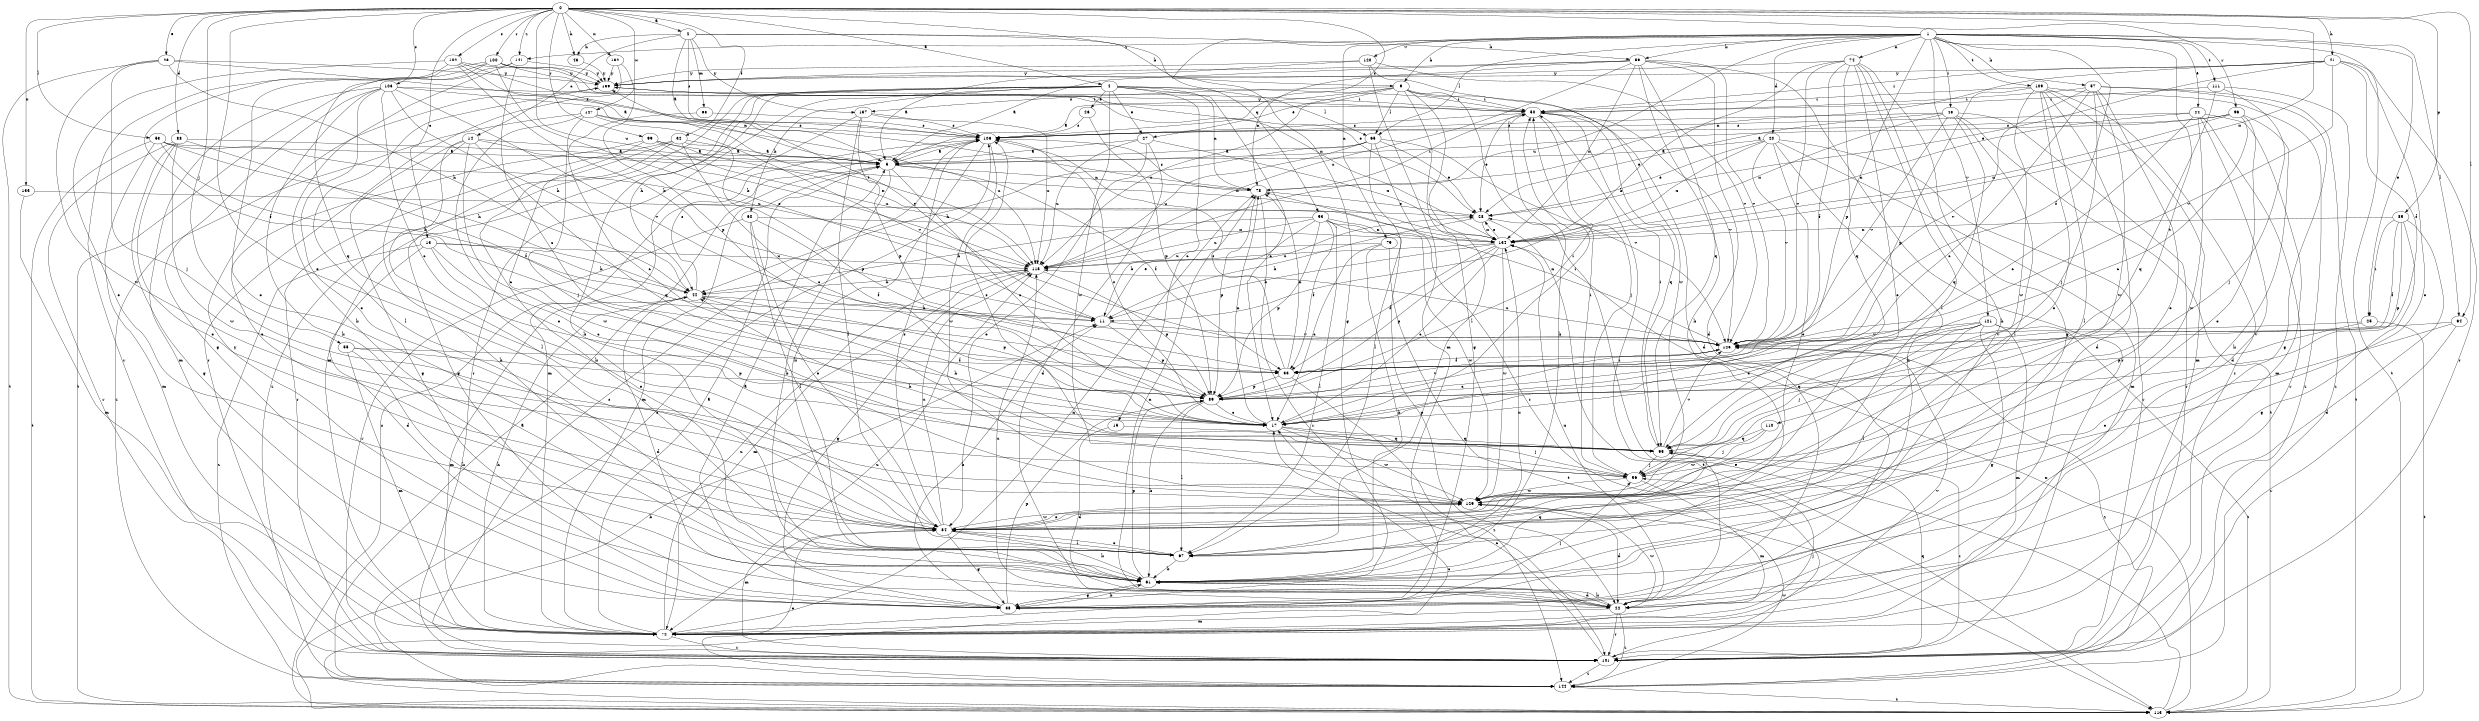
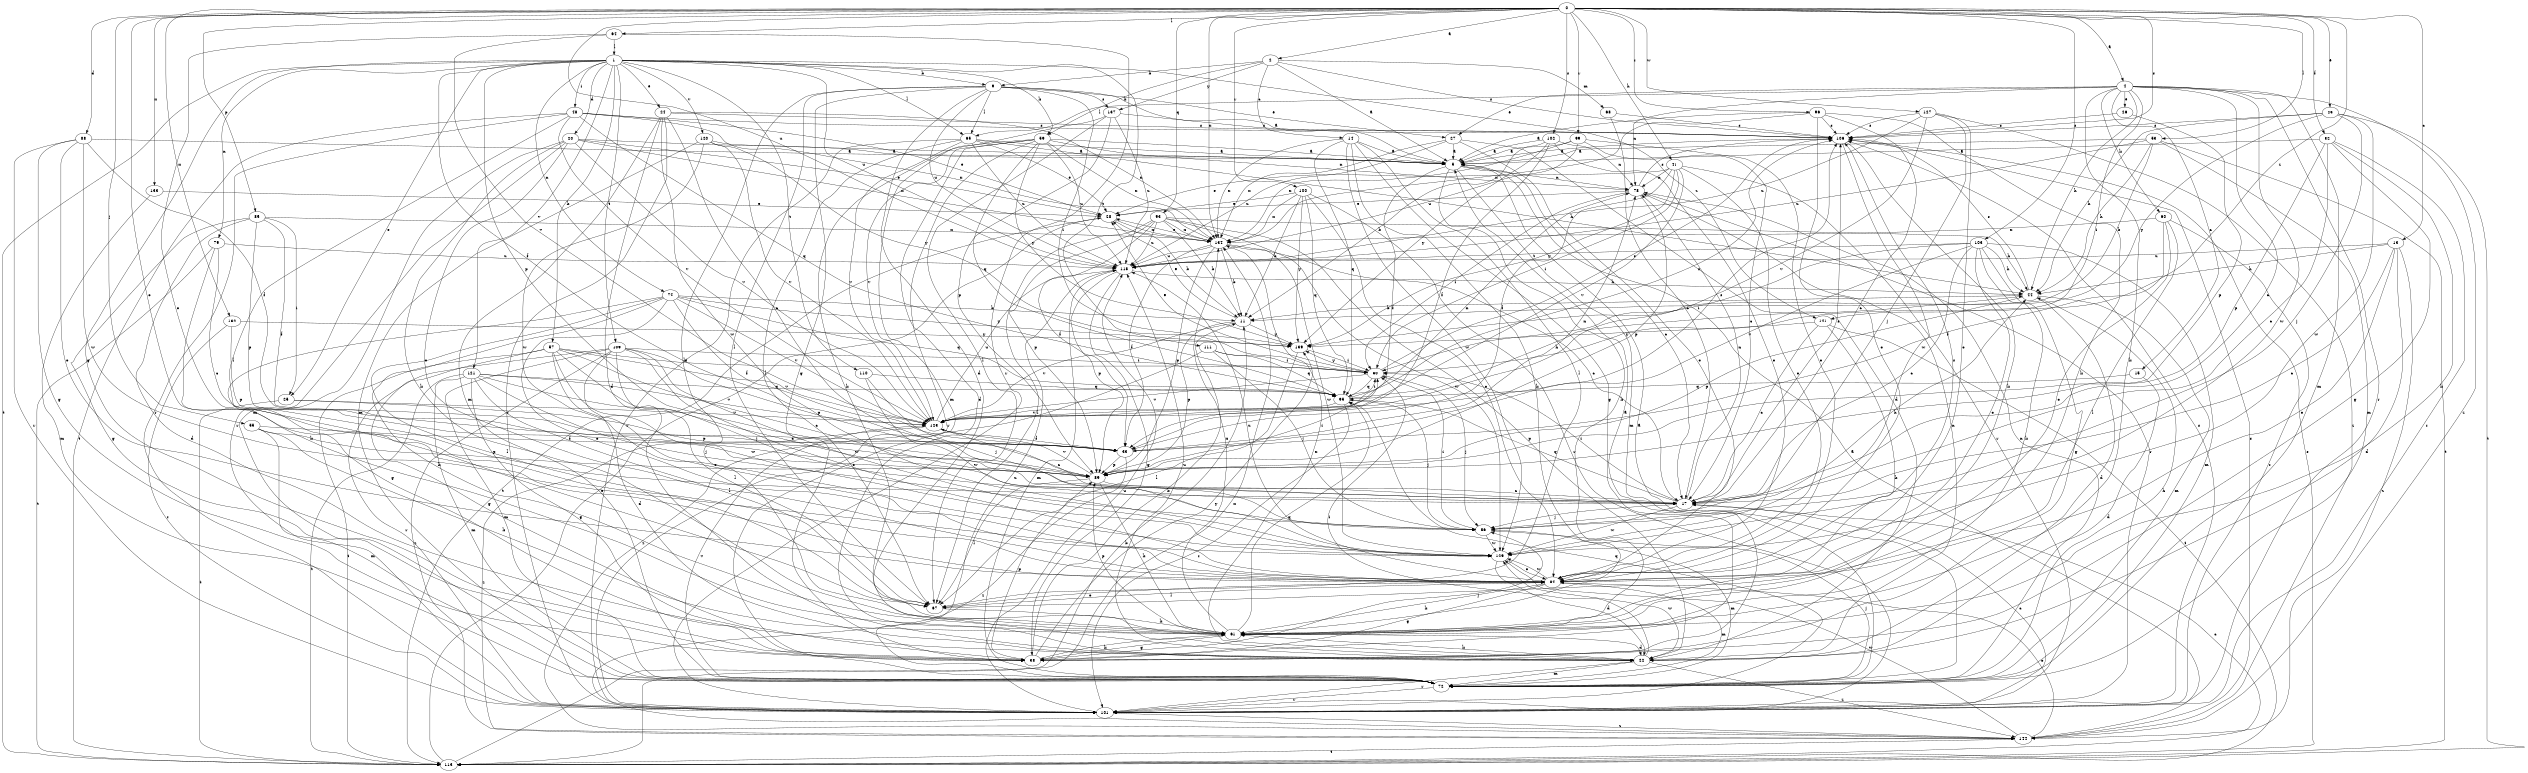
  strict digraph {
    0
    2
    4
    13
    n5 [label=88]
    23
    32
    41
-   43
    55
    n11 [label=53]
    64
    84
    85
    93
    96
    99
    100
    102
    103
    106
    118
    127
    132
    133
    134
    141
    9
    59
    5
    14
    68
    137
    65
    78
    15
    17
    26
    27
    44
    50
    60
    61
    72
    101
    129
    144
    22
    33
    38
    113
    139
    56
    89
    28
    123
    11
    67
    25
    95
    1
    20
    24
    48
    57
    74
    n67 [label=79]
    109
    110
    111
    120
    121
    0 -> 2 [label=a]
    0 -> 4 [label=a]
    0 -> 13 [label=c]
    0 -> n5 [label=d]
    0 -> 23 [label=e]
    0 -> 32 [label=f]
    0 -> 41 [label=h]
-   0 -> 43 [label=h]
    0 -> 55 [label=j]
    0 -> n11 [label=l]
    0 -> 64 [label=l]
    0 -> 84 [label=o]
    0 -> 85 [label=p]
    0 -> 93 [label=q]
    0 -> 96 [label=r]
    0 -> 99 [label=r]
    0 -> 100 [label=r]
    0 -> 102 [label=s]
    0 -> 103 [label=s]
    0 -> 106 [label=s]
    0 -> 118 [label=u]
    0 -> 127 [label=w]
    0 -> 132 [label=x]
    0 -> 133 [label=x]
    0 -> 134 [label=x]
    0 -> 141 [label=z]
-   2 -> 43 [label=h]
    2 -> 106 [label=s]
    2 -> 9 [label=b]
    2 -> 59 [label=k]
    2 -> 5 [label=a]
    2 -> 14 [label=c]
    2 -> 68 [label=m]
    2 -> 137 [label=y]
    4 -> 65 [label=l]
    4 -> 78 [label=n]
    4 -> 15 [label=c]
    4 -> 17 [label=c]
    4 -> 26 [label=e]
    4 -> 27 [label=e]
    4 -> 44 [label=h]
    4 -> 50 [label=i]
    4 -> 60 [label=k]
    4 -> 61 [label=k]
    4 -> 72 [label=m]
    4 -> 101 [label=r]
    4 -> 129 [label=w]
    4 -> 144 [label=z]
    13 -> 84 [label=o]
    13 -> 118 [label=u]
    13 -> 17 [label=c]
    13 -> 44 [label=h]
    13 -> 144 [label=z]
    13 -> 22 [label=d]
    n5 -> 84 [label=o]
    n5 -> 5 [label=a]
    n5 -> 101 [label=r]
    n5 -> 129 [label=w]
    n5 -> 33 [label=f]
    n5 -> 38 [label=g]
    23 -> 106 [label=s]
    23 -> 44 [label=h]
    23 -> 129 [label=w]
    23 -> 113 [label=t]
    23 -> 139 [label=y]
    23 -> 56 [label=j]
    32 -> 5 [label=a]
    32 -> 17 [label=c]
    32 -> 61 [label=k]
    32 -> 101 [label=r]
    32 -> 38 [label=g]
    32 -> 89 [label=p]
    41 -> 84 [label=o]
    41 -> 78 [label=n]
    41 -> 50 [label=i]
    41 -> 101 [label=r]
    41 -> 33 [label=f]
    41 -> 139 [label=y]
    41 -> 28 [label=e]
    41 -> 123 [label=v]
-   43 -> 139 [label=y]
    55 -> 61 [label=k]
    55 -> 72 [label=m]
    55 -> 33 [label=f]
    55 -> 89 [label=p]
    n11 -> 118 [label=u]
    n11 -> 5 [label=a]
    n11 -> 44 [label=h]
    n11 -> 72 [label=m]
    n11 -> 113 [label=t]
    n11 -> 11 [label=b]
    64 -> 84 [label=o]
    64 -> 101 [label=r]
    64 -> 123 [label=v]
    84 -> 106 [label=s]
    84 -> 118 [label=u]
    84 -> 61 [label=k]
    84 -> 72 [label=m]
    84 -> 129 [label=w]
    84 -> 38 [label=g]
    84 -> 67 [label=l]
    85 -> 134 [label=x]
    85 -> 22 [label=d]
    85 -> 33 [label=f]
    85 -> 38 [label=g]
    85 -> 89 [label=p]
    85 -> 25 [label=i]
    93 -> 118 [label=u]
    93 -> 134 [label=x]
    93 -> 44 [label=h]
    93 -> 129 [label=w]
    93 -> 22 [label=p]
    93 -> 33 [label=f]
    93 -> 89 [label=p]
    93 -> 11 [label=b]
    93 -> 67 [label=l]
    96 -> 84 [label=o]
    96 -> 106 [label=s]
    96 -> 134 [label=x]
    96 -> 5 [label=a]
    96 -> 17 [label=c]
    96 -> 61 [label=k]
    99 -> 84 [label=o]
    99 -> 118 [label=u]
    99 -> 134 [label=x]
    99 -> 5 [label=a]
    99 -> 17 [label=c]
    100 -> 84 [label=o]
    100 -> 134 [label=x]
    100 -> 101 [label=r]
    100 -> 139 [label=y]
    100 -> 28 [label=e]
    100 -> 11 [label=b]
    100 -> 95 [label=q]
    102 -> 84 [label=o]
    102 -> 5 [label=a]
    102 -> 78 [label=n]
    102 -> 33 [label=f]
    102 -> 139 [label=y]
    102 -> 11 [label=b]
    103 -> 84 [label=o]
    103 -> 118 [label=t]
    103 -> 17 [label=c]
    103 -> 44 [label=h]
    103 -> 50 [label=i]
    103 -> 61 [label=k]
    103 -> 72 [label=m]
    103 -> 38 [label=g]
    103 -> 123 [label=v]
    106 -> 5 [label=a]
    106 -> 61 [label=k]
    106 -> 129 [label=w]
    118 -> 44 [label=h]
    118 -> 72 [label=m]
    118 -> 38 [label=g]
    118 -> 89 [label=p]
    127 -> 84 [label=o]
    127 -> 106 [label=s]
    127 -> 118 [label=u]
    127 -> 144 [label=z]
    127 -> 56 [label=j]
    127 -> 123 [label=v]
    132 -> 101 [label=r]
    132 -> 139 [label=y]
    132 -> 89 [label=p]
    133 -> 72 [label=m]
    133 -> 28 [label=e]
    134 -> 118 [label=u]
    134 -> 17 [label=c]
    134 -> 129 [label=w]
    134 -> 33 [label=f]
    134 -> 89 [label=p]
    134 -> 28 [label=e]
    134 -> 11 [label=b]
    141 -> 17 [label=c]
    141 -> 61 [label=k]
    141 -> 113 [label=t]
    141 -> 139 [label=y]
    9 -> 118 [label=u]
    9 -> 5 [label=a]
    9 -> 137 [label=s]
    9 -> 65 [label=l]
    9 -> 27 [label=e]
    9 -> 50 [label=i]
    9 -> 61 [label=k]
    9 -> 22 [label=d]
    9 -> 38 [label=g]
    9 -> 67 [label=l]
    59 -> 118 [label=u]
    59 -> 134 [label=x]
    59 -> 5 [label=a]
    59 -> 78 [label=n]
    59 -> 61 [label=k]
    59 -> 101 [label=r]
    59 -> 22 [label=d]
    59 -> 139 [label=y]
    59 -> 123 [label=v]
    59 -> 95 [label=q]
    5 -> 78 [label=n]
    5 -> 17 [label=c]
    5 -> 61 [label=k]
    5 -> 72 [label=m]
    5 -> 33 [label=f]
    14 -> 134 [label=x]
    14 -> 5 [label=a]
    14 -> 61 [label=k]
    14 -> 129 [label=w]
    14 -> 38 [label=g]
    14 -> 67 [label=l]
    14 -> 95 [label=q]
    68 -> 106 [label=s]
    68 -> 17 [label=c]
    137 -> 106 [label=s]
    137 -> 118 [label=u]
    137 -> 72 [label=m]
    137 -> 89 [label=p]
    137 -> 67 [label=l]
    65 -> 118 [label=u]
    65 -> 5 [label=a]
    65 -> 44 [label=h]
    65 -> 101 [label=r]
    65 -> 28 [label=e]
    65 -> 123 [label=v]
    65 -> 67 [label=l]
    78 -> 106 [label=s]
    78 -> 50 [label=i]
    78 -> 101 [label=r]
    78 -> 89 [label=p]
    78 -> 28 [label=e]
    15 -> 22 [label=d]
    15 -> 95 [label=q]
    17 -> 106 [label=s]
    17 -> 78 [label=n]
    17 -> 50 [label=i]
    17 -> 129 [label=w]
    17 -> 56 [label=j]
    17 -> 95 [label=q]
    26 -> 106 [label=s]
    26 -> 89 [label=p]
    27 -> 84 [label=o]
    27 -> 118 [label=u]
    27 -> 134 [label=x]
    27 -> 5 [label=a]
    27 -> 22 [label=d]
    44 -> 106 [label=s]
    44 -> 72 [label=m]
    44 -> 22 [label=d]
    44 -> 89 [label=p]
    44 -> 11 [label=b]
    50 -> 106 [label=s]
    50 -> 139 [label=y]
    50 -> 56 [label=j]
    50 -> 28 [label=e]
    50 -> 123 [label=v]
    50 -> 95 [label=q]
    60 -> 84 [label=o]
    60 -> 134 [label=x]
    60 -> 101 [label=r]
    60 -> 33 [label=f]
    60 -> 67 [label=l]
    61 -> 134 [label=x]
    61 -> 22 [label=d]
    61 -> 38 [label=g]
    61 -> 89 [label=p]
    61 -> 95 [label=q]
    72 -> 118 [label=u]
    72 -> 5 [label=a]
    72 -> 78 [label=n]
    72 -> 44 [label=h]
    72 -> 101 [label=r]
    72 -> 56 [label=j]
    72 -> 123 [label=v]
    101 -> 106 [label=s]
    101 -> 118 [label=u]
    101 -> 17 [label=c]
    101 -> 144 [label=z]
    101 -> 95 [label=q]
    129 -> 84 [label=o]
    129 -> 22 [label=d]
    144 -> 84 [label=o]
    144 -> 106 [label=s]
    144 -> 5 [label=a]
    144 -> 129 [label=w]
    144 -> 113 [label=t]
    22 -> 118 [label=u]
    22 -> 134 [label=x]
    22 -> 78 [label=n]
    22 -> 50 [label=i]
    22 -> 61 [label=k]
    22 -> 72 [label=m]
    22 -> 101 [label=r]
    22 -> 129 [label=w]
    22 -> 144 [label=z]
    33 -> 106 [label=s]
    33 -> 78 [label=n]
    33 -> 144 [label=z]
    33 -> 89 [label=p]
    38 -> 5 [label=a]
    38 -> 61 [label=k]
    38 -> 139 [label=y]
    38 -> 56 [label=j]
    38 -> 89 [label=p]
    38 -> 11 [label=b]
    113 -> 106 [label=s]
    113 -> 134 [label=x]
    113 -> 17 [label=c]
    113 -> 28 [label=e]
    113 -> 11 [label=b]
    139 -> 50 [label=i]
    139 -> 67 [label=l]
    56 -> 44 [label=h]
    56 -> 50 [label=i]
    56 -> 72 [label=m]
    56 -> 129 [label=w]
    89 -> 17 [label=c]
    89 -> 50 [label=i]
    89 -> 61 [label=k]
    89 -> 123 [label=v]
    89 -> 67 [label=l]
    28 -> 134 [label=x]
    28 -> 113 [label=t]
    28 -> 11 [label=b]
    123 -> 118 [label=u]
    123 -> 78 [label=n]
    123 -> 17 [label=c]
    123 -> 144 [label=z]
    123 -> 33 [label=f]
    11 -> 139 [label=y]
    11 -> 89 [label=p]
    11 -> 28 [label=e]
    11 -> 123 [label=v]
    67 -> 84 [label=o]
    67 -> 61 [label=k]
    25 -> 113 [label=t]
    25 -> 89 [label=p]
    25 -> 123 [label=v]
    95 -> 106 [label=s]
    95 -> 44 [label=h]
    95 -> 50 [label=i]
    95 -> 101 [label=r]
    95 -> 56 [label=j]
    95 -> 123 [label=v]
-   1 -> 64 [label=l]
+   64 -> 1 [label=l]
    1 -> 118 [label=u]
    1 -> 141 [label=z]
    1 -> 9 [label=b]
    1 -> 59 [label=k]
    1 -> 65 [label=l]
    1 -> 33 [label=f]
    1 -> 38 [label=g]
    1 -> 113 [label=t]
    1 -> 89 [label=p]
    1 -> 25 [label=e]
    1 -> 20 [label=d]
    1 -> 24 [label=e]
    1 -> 48 [label=i]
    1 -> 57 [label=k]
    1 -> 74 [label=n]
    1 -> n67 [label=n]
    1 -> 109 [label=t]
    1 -> 110 [label=t]
    1 -> 111 [label=t]
    1 -> 120 [label=v]
    1 -> 121 [label=v]
    20 -> 84 [label=o]
    20 -> 134 [label=x]
    20 -> 5 [label=a]
    20 -> 61 [label=k]
    20 -> 72 [label=m]
    20 -> 101 [label=r]
    20 -> 28 [label=e]
    20 -> 123 [label=v]
    24 -> 106 [label=s]
    24 -> 134 [label=x]
    24 -> 17 [label=c]
    24 -> 72 [label=m]
    24 -> 101 [label=r]
    24 -> 129 [label=w]
    24 -> 22 [label=d]
    48 -> 106 [label=s]
    48 -> 134 [label=x]
    48 -> 101 [label=r]
    48 -> 113 [label=t]
    48 -> 28 [label=e]
    48 -> 123 [label=v]
    48 -> 67 [label=l]
    48 -> 95 [label=q]
    57 -> 84 [label=o]
    57 -> 17 [label=c]
    57 -> 50 [label=i]
    57 -> 129 [label=w]
    57 -> 38 [label=g]
    57 -> 113 [label=t]
    57 -> 56 [label=j]
    57 -> 123 [label=v]
    74 -> 84 [label=o]
    74 -> 61 [label=k]
    74 -> 33 [label=f]
    74 -> 38 [label=g]
    74 -> 139 [label=y]
    74 -> 123 [label=v]
    74 -> 11 [label=b]
    74 -> 67 [label=l]
    74 -> 95 [label=q]
    n67 -> 118 [label=u]
    n67 -> 17 [label=c]
    n67 -> 61 [label=k]
    n67 -> 113 [label=t]
    109 -> 84 [label=o]
    109 -> 50 [label=i]
    109 -> 72 [label=m]
    109 -> 101 [label=r]
    109 -> 129 [label=w]
    109 -> 144 [label=z]
    109 -> 22 [label=d]
    109 -> 89 [label=p]
    109 -> 67 [label=l]
    110 -> 129 [label=w]
    110 -> 56 [label=j]
    110 -> 95 [label=q]
    111 -> 50 [label=i]
    111 -> 144 [label=z]
    111 -> 56 [label=j]
    111 -> 95 [label=q]
    120 -> 5 [label=a]
    120 -> 72 [label=m]
    120 -> 129 [label=w]
    120 -> 139 [label=y]
    120 -> 123 [label=v]
    121 -> 17 [label=c]
    121 -> 72 [label=m]
    121 -> 38 [label=g]
    121 -> 113 [label=t]
    121 -> 56 [label=j]
    121 -> 123 [label=v]
    121 -> 67 [label=l]
    121 -> 95 [label=q]
  }
